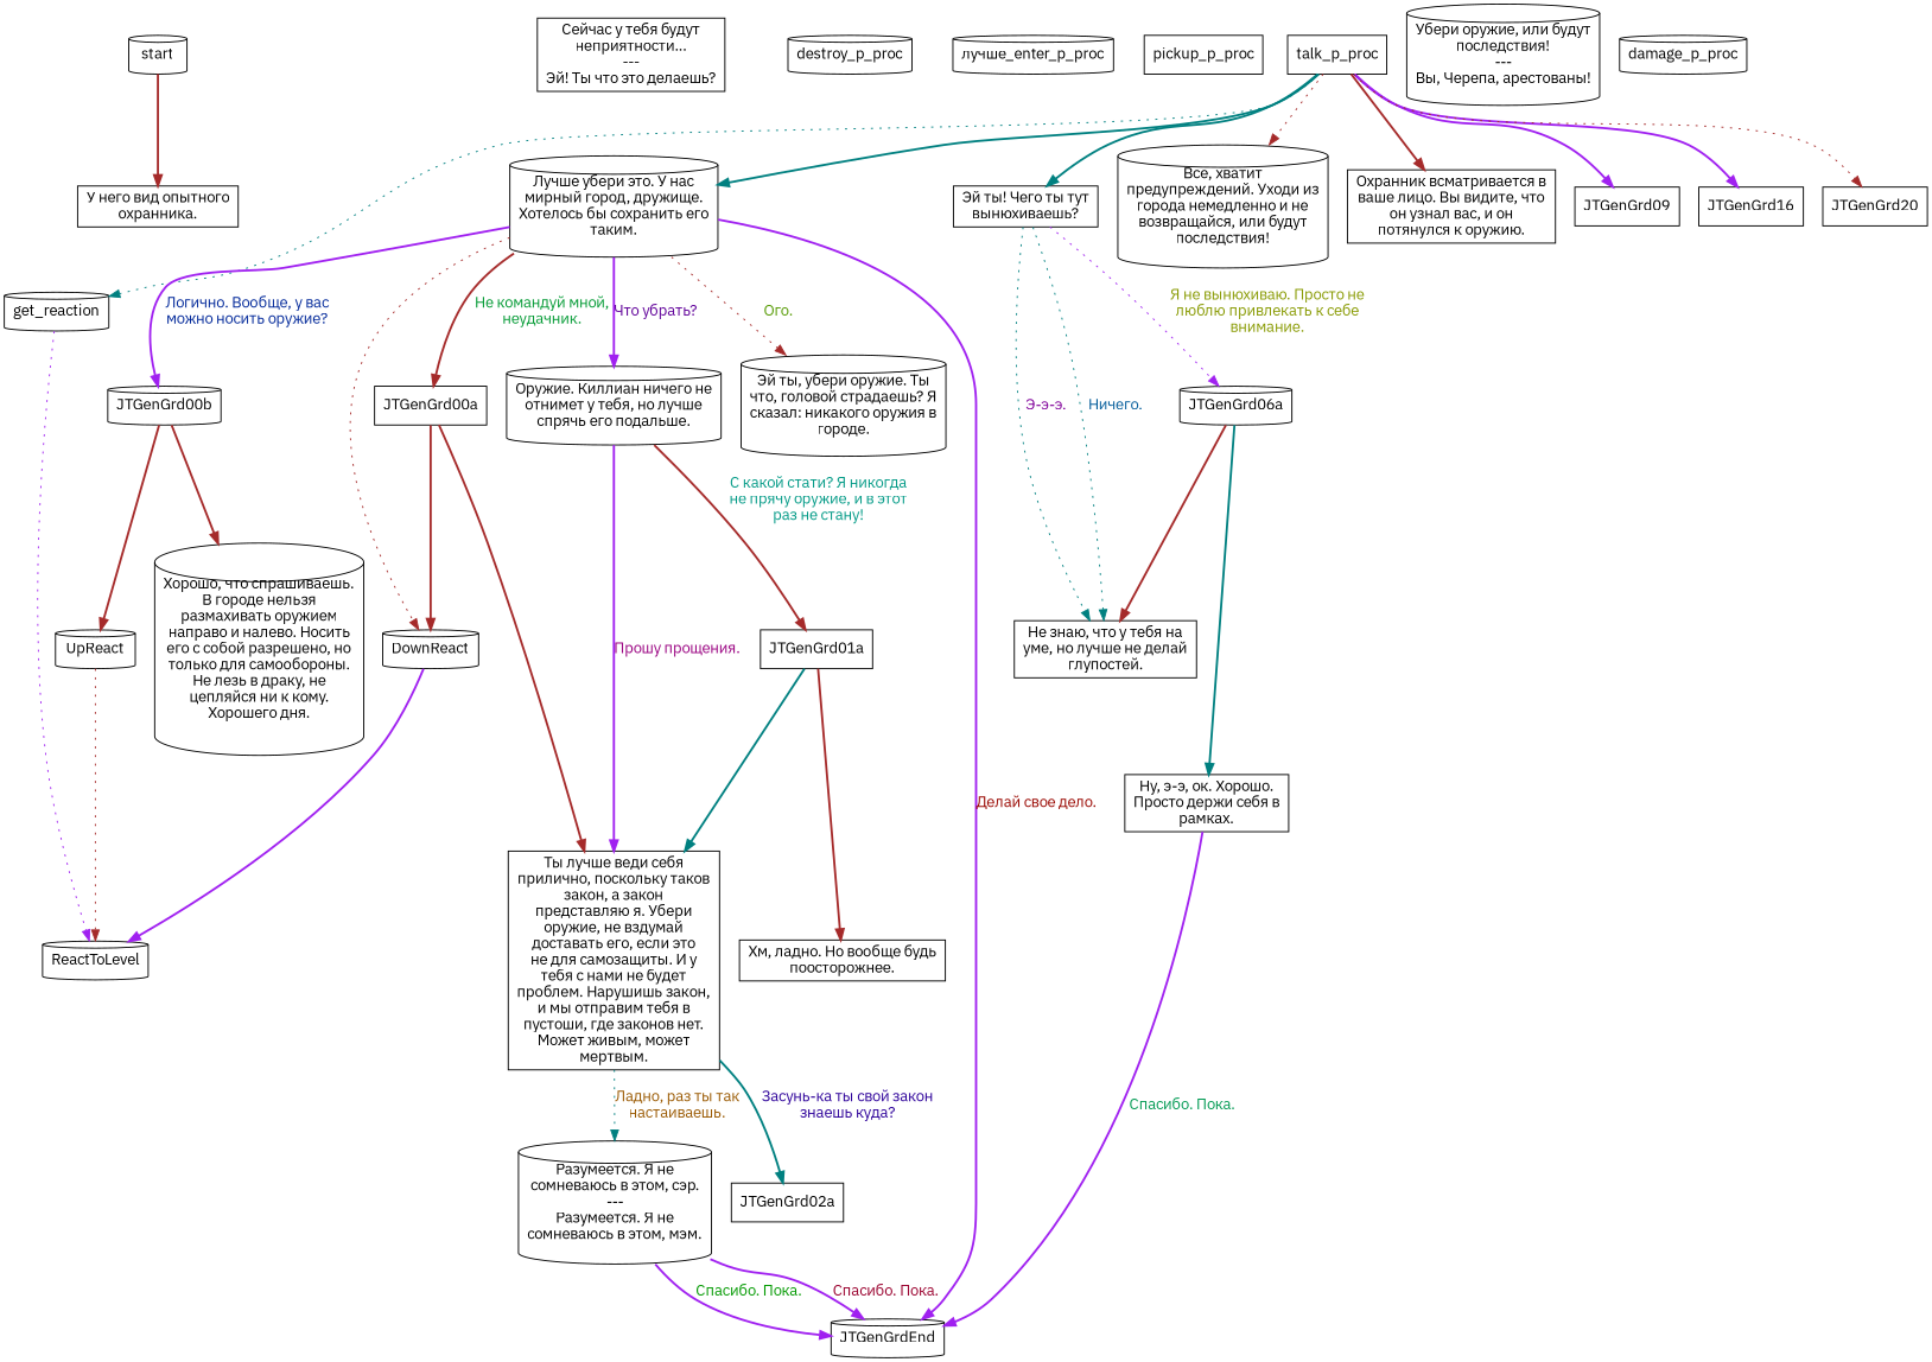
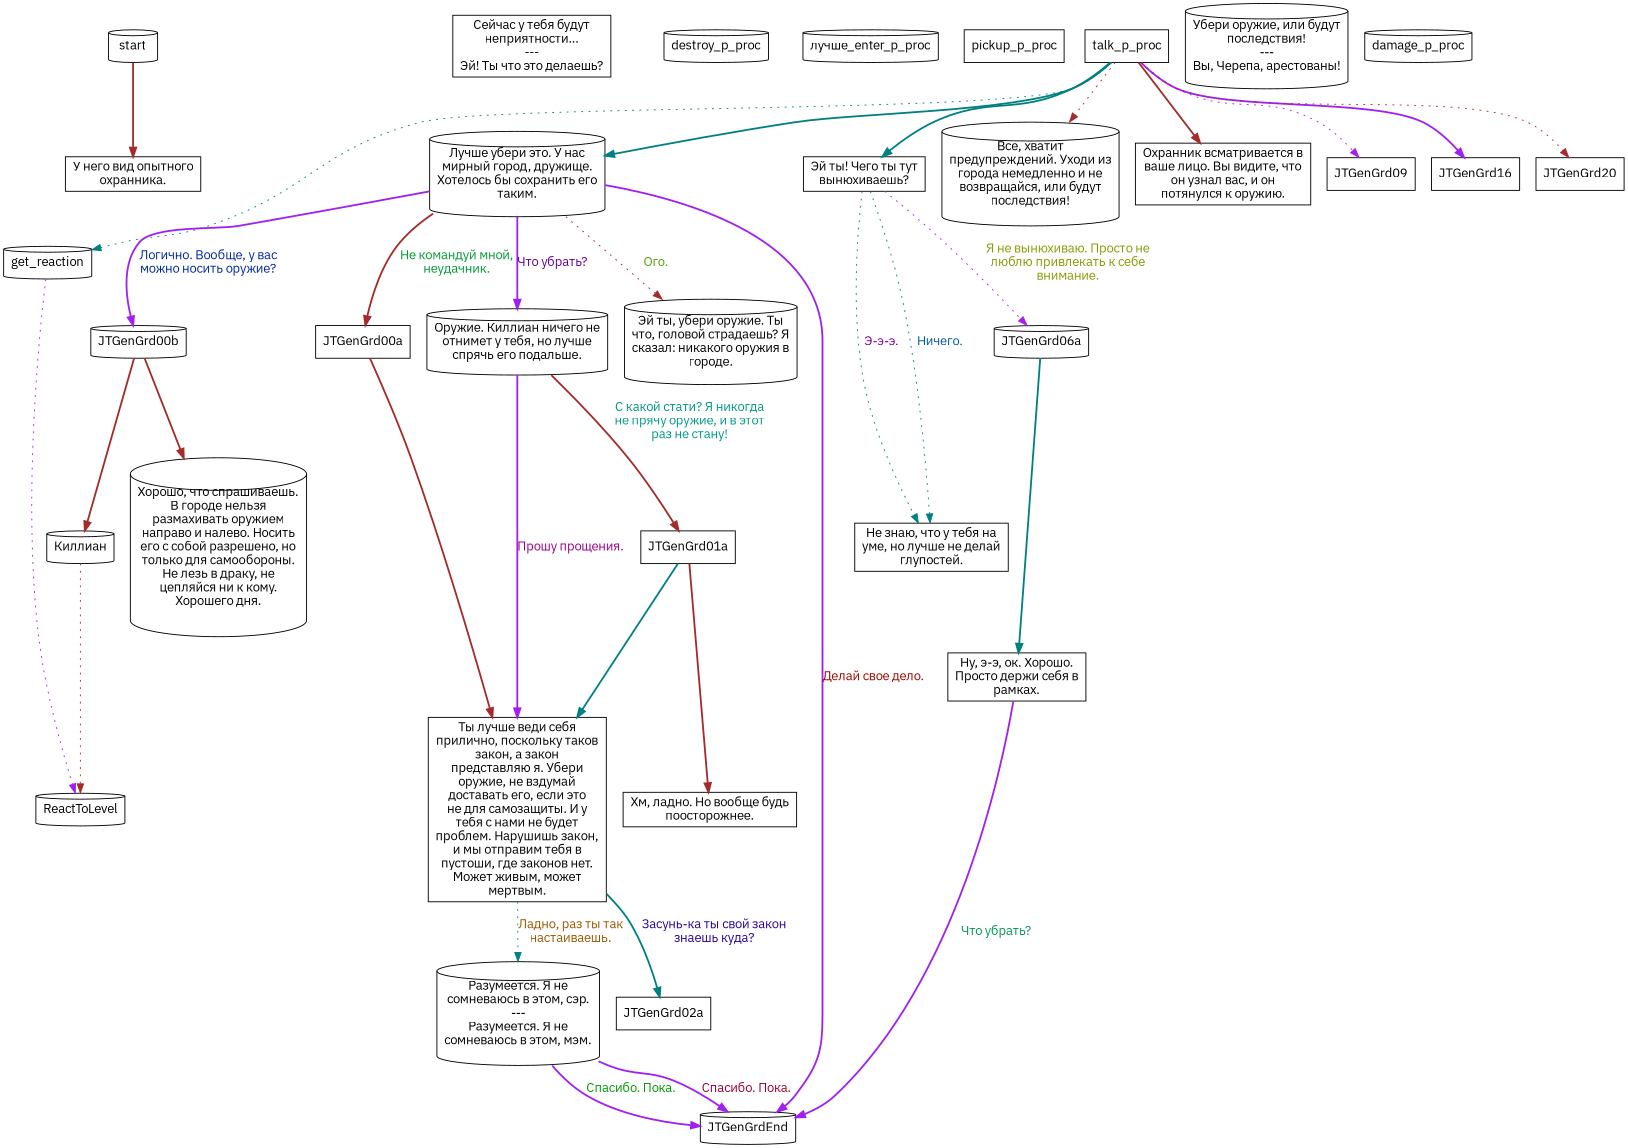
  digraph {
    fontname="IBM Plex Sans"
    node [color="#000000" fillcolor="#FFFFFF" fontname="IBM Plex Sans" shape=cylinder style=filled]
    edge [color=brown fontname="IBM Plex Sans" style=bold]
    n1 [label="У него вид опытного\nохранника." shape=box]
    start
    n3 [label="Сейчас у тебя будут\nнеприятности...\n---\nЭй! Ты что это делаешь?" shape=box]
    destroy_p_proc
    n5 [label="лучше_enter_p_proc"]
    pickup_p_proc [shape=box]
    talk_p_proc [shape=box]
    get_reaction
    n9 [label="Все, хватит\nпредупреждений. Уходи из\nгорода немедленно и не\nвозвращайся, или будут\nпоследствия!"]
    n10 [label="Лучше убери это. У нас\nмирный город, дружище.\nХотелось бы сохранить его\nтаким."]
    n11 [label="Эй ты! Чего ты тут\nвынюхиваешь?" shape=box]
    n12 [label="Охранник всматривается в\nваше лицо. Вы видите, что\nон узнал вас, и он\nпотянулся к оружию." shape=box]
    JTGenGrd09 [shape=box]
    JTGenGrd16 [shape=box]
    JTGenGrd20 [shape=box]
    ReactToLevel
-   DownReact
    n18 [label="Оружие. Киллиан ничего не\nотнимет у тебя, но лучше\nспрячь его подальше."]
    JTGenGrd00a [shape=box]
    JTGenGrdEnd
    JTGenGrd00b
    n22 [label="Эй ты, убери оружие. Ты\nчто, головой страдаешь? Я\nсказал: никакого оружия в\nгороде."]
    n23 [label="Не знаю, что у тебя на\nуме, но лучше не делай\nглупостей." shape=box]
    JTGenGrd06a
    n25 [label="Ты лучше веди себя\nприлично, поскольку таков\nзакон, а закон\nпредставляю я. Убери\nоружие, не вздумай\nдоставать его, если это\nне для самозащиты. И у\nтебя с нами не будет\nпроблем. Нарушишь закон,\nи мы отправим тебя в\nпустоши, где законов нет.\nМожет живым, может\nмертвым." shape=box]
    JTGenGrd01a [shape=box]
-   UpReact
+   UpReact [label="Киллиан"]
    n28 [label="Хорошо, что спрашиваешь.\nВ городе нельзя\nразмахивать оружием\nнаправо и налево. Носить\nего с собой разрешено, но\nтолько для самообороны.\nНе лезь в драку, не\nцепляйся ни к кому.\nХорошего дня."]
    n29 [label="Ну, э-э, ок. Хорошо.\nПросто держи себя в\nрамках." shape=box]
    n30 [label="Убери оружие, или будут\nпоследствия!\n---\nВы, Черепа, арестованы!"]
    damage_p_proc
    n32 [label="Разумеется. Я не\nсомневаюсь в этом, сэр.\n---\nРазумеется. Я не\nсомневаюсь в этом, мэм."]
    JTGenGrd02a [shape=box]
    n34 [label="Хм, ладно. Но вообще будь\nпоосторожнее." shape=box]
    start -> n1
    talk_p_proc -> get_reaction [color=teal style=dotted]
    talk_p_proc -> n9 [style=dotted]
    talk_p_proc -> n10 [color=teal]
    talk_p_proc -> n11 [color=teal]
    talk_p_proc -> n12
-   talk_p_proc -> JTGenGrd09 [color=purple]
+   talk_p_proc -> JTGenGrd09 [color=purple style=dotted]
    talk_p_proc -> JTGenGrd16 [color=purple]
    talk_p_proc -> JTGenGrd20 [style=dotted]
    get_reaction -> ReactToLevel [color=purple style=dotted]
-   n10 -> DownReact [style=dotted]
    n10 -> n18 [color=purple fontcolor="#5F0099" label="Что убрать?"]
    n10 -> JTGenGrd00a [fontcolor="#009932" label="Не командуй мной,\nнеудачник."]
    n10 -> JTGenGrdEnd [color=purple fontcolor="#990600" label="Делай свое дело."]
    n10 -> JTGenGrd00b [color=purple fontcolor="#002799" label="Логично. Вообще, у вас\nможно носить оружие?"]
    n10 -> n22 [fontcolor="#549900" label="Ого." style=dotted]
    n11 -> n23 [color=teal fontcolor="#005A99" label="Ничего." style=dotted]
    n11 -> n23 [color=teal fontcolor="#7F0099" label="Э-э-э." style=dotted]
    n11 -> JTGenGrd06a [color=purple fontcolor="#879900" label="Я не вынюхиваю. Просто не\nлюблю привлекать к себе\nвнимание." style=dotted]
-   DownReact -> ReactToLevel [color=purple]
    n18 -> n25 [color=purple fontcolor="#990080" label="Прошу прощения."]
    n18 -> JTGenGrd01a [fontcolor="#009985" label="С какой стати? Я никогда\nне прячу оружие, и в этот\nраз не стану!"]
-   JTGenGrd00a -> DownReact
    JTGenGrd00a -> n25
    JTGenGrd00b -> UpReact
    JTGenGrd00b -> n28
-   JTGenGrd06a -> n23
    JTGenGrd06a -> n29 [color=teal]
    n25 -> n32 [color=teal fontcolor="#995800" label="Ладно, раз ты так\nнастаиваешь." style=dotted]
    n25 -> JTGenGrd02a [color=teal fontcolor="#2C0099" label="Засунь-ка ты свой закон\nзнаешь куда?"]
    JTGenGrd01a -> n25 [color=teal]
    JTGenGrd01a -> n34
    UpReact -> ReactToLevel [style=dotted]
-   n29 -> JTGenGrdEnd [color=purple fontcolor="#009952" label="Спасибо. Пока."]
+   n29 -> JTGenGrdEnd [color=purple fontcolor="#009952" label="Что убрать?"]
    n32 -> JTGenGrdEnd [color=purple fontcolor="#019900" label="Спасибо. Пока."]
    n32 -> JTGenGrdEnd [color=purple fontcolor="#99002D" label="Спасибо. Пока."]
  }
